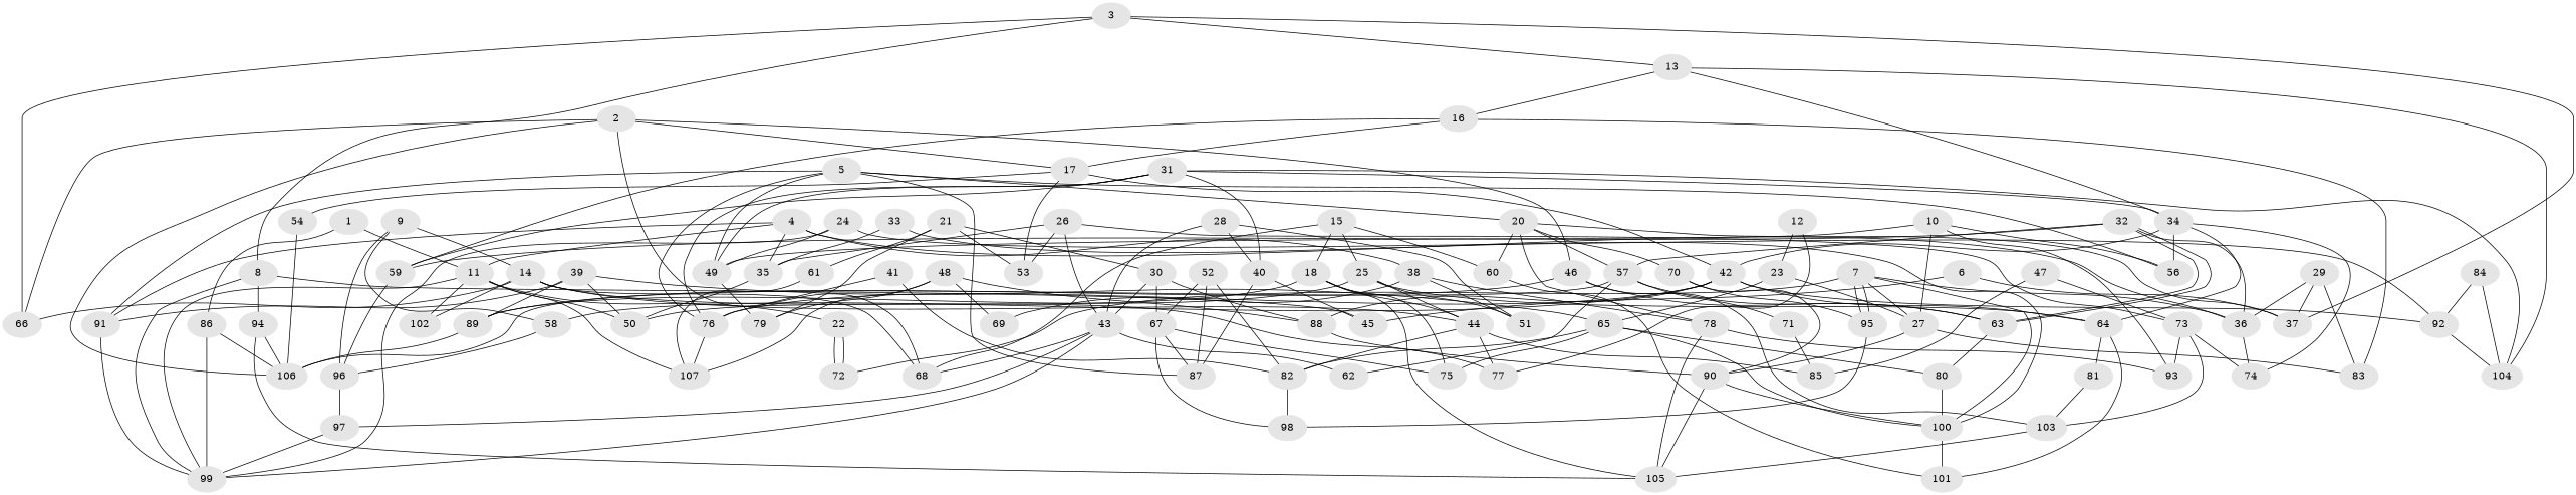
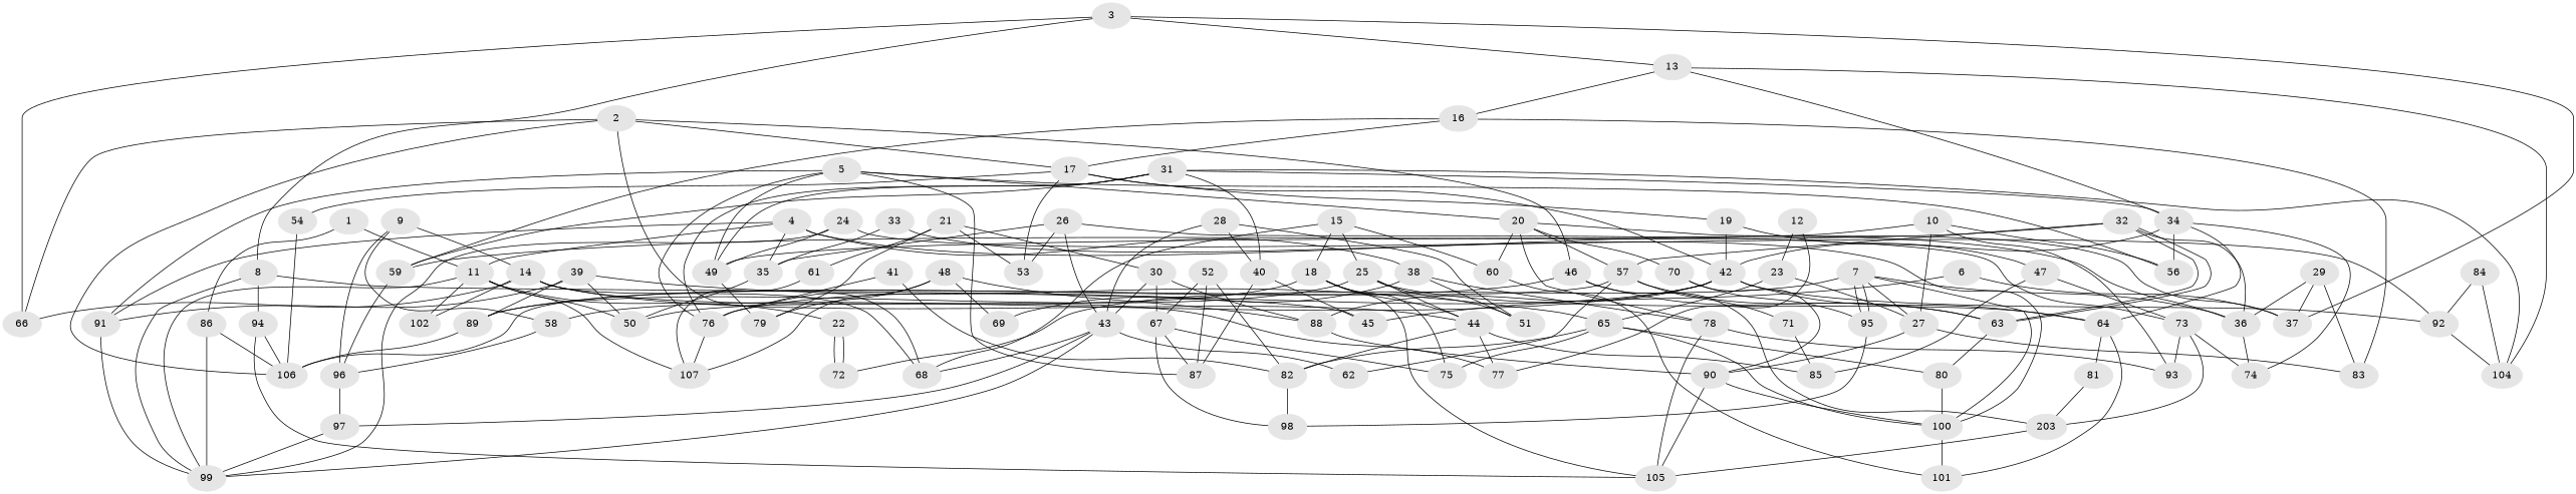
  graph {
    node [color=gray90 style=filled]
    1
    11
    86
    99
    22
    50
    102
    107
    106
    2
    17
    46
    66
    68
+   19
    42
    53
    54
    89
    63
-   103
+   103 [label=203]
    3
    8
    13
    37
    45
    94
    16
    34
    104
    4
    35
    36
    38
    91
    74
    78
    51
    69
    5
    20
    49
    56
    76
    87
    60
    57
    70
    79
    6
    7
    27
    72
    95
    100
    83
    90
    98
    101
    105
    9
    14
    58
    96
    77
    44
    97
    10
    93
    12
    23
    65
    59
    64
    82
    85
    15
    18
    25
    75
    47
    92
    88
    73
    62
    71
    21
    30
    61
    43
    67
    80
    24
    81
    26
    28
    40
    29
    31
    32
    33
    39
    41
    48
    52
    84
    1 -- 11
    1 -- 86
    11 -- 99
    11 -- 22
    11 -- 50
    11 -- 102
    11 -- 107
    86 -- 99
    86 -- 106
    22 -- 72
    22 -- 72
    2 -- 106
    2 -- 17
    2 -- 46
    2 -- 66
    2 -- 68
+   17 -- 19
    17 -- 42
    17 -- 53
    17 -- 54
    46 -- 89
    46 -- 63
    46 -- 103
+   19 -- 42
+   19 -- 47
    42 -- 76
    42 -- 58
    42 -- 64
    42 -- 92
    42 -- 88
    54 -- 106
    89 -- 106
    63 -- 80
    103 -- 105
    3 -- 66
    3 -- 8
    3 -- 13
    3 -- 37
    8 -- 99
    8 -- 45
    8 -- 94
    13 -- 16
    13 -- 34
    13 -- 104
    94 -- 106
    94 -- 105
    16 -- 17
    16 -- 83
    16 -- 59
    34 -- 42
    34 -- 74
    34 -- 56
    34 -- 64
    4 -- 11
    4 -- 35
    4 -- 36
    4 -- 38
    4 -- 91
    35 -- 50
    36 -- 74
    38 -- 78
    38 -- 51
    38 -- 69
    91 -- 99
    78 -- 105
    78 -- 93
    5 -- 91
    5 -- 20
    5 -- 49
    5 -- 56
    5 -- 76
    5 -- 87
    20 -- 37
    20 -- 78
    20 -- 60
    20 -- 57
    20 -- 70
    49 -- 79
    76 -- 107
    60 -- 101
    57 -- 106
    57 -- 63
    57 -- 62
    57 -- 71
    70 -- 95
    70 -- 90
    6 -- 37
    6 -- 45
    7 -- 36
    7 -- 27
    7 -- 72
    7 -- 95
    7 -- 95
    7 -- 100
    27 -- 83
    27 -- 90
    95 -- 98
    100 -- 101
    90 -- 100
    90 -- 105
    9 -- 14
    9 -- 58
    9 -- 96
    14 -- 102
    14 -- 66
    14 -- 68
    14 -- 77
    14 -- 44
    58 -- 96
    96 -- 97
    44 -- 77
    44 -- 82
    44 -- 85
    97 -- 99
    10 -- 49
    10 -- 56
    10 -- 27
    10 -- 93
    12 -- 77
    12 -- 23
    23 -- 27
    23 -- 65
    65 -- 100
    65 -- 82
    65 -- 75
    65 -- 80
    59 -- 96
    64 -- 101
    64 -- 81
    82 -- 98
    15 -- 68
    15 -- 60
    15 -- 18
    15 -- 25
    18 -- 50
    18 -- 105
    18 -- 44
    18 -- 75
    25 -- 89
    25 -- 51
    25 -- 44
    25 -- 64
    47 -- 85
    47 -- 73
    92 -- 104
    88 -- 90
    73 -- 103
    73 -- 74
    73 -- 93
    71 -- 85
    21 -- 53
    21 -- 79
    21 -- 30
    21 -- 61
    30 -- 88
    30 -- 43
    30 -- 67
    61 -- 107
    43 -- 99
    43 -- 68
    43 -- 97
    43 -- 62
    67 -- 87
    67 -- 98
    67 -- 75
    80 -- 100
    24 -- 99
    24 -- 49
    24 -- 92
    81 -- 103
    26 -- 53
    26 -- 35
    26 -- 73
    26 -- 43
    28 -- 51
    28 -- 43
    28 -- 40
    40 -- 45
    40 -- 87
    29 -- 37
    29 -- 36
    29 -- 83
    31 -- 34
    31 -- 104
    31 -- 49
    31 -- 76
    31 -- 59
    31 -- 40
    32 -- 63
    32 -- 63
    32 -- 36
    32 -- 57
    32 -- 59
    33 -- 35
    33 -- 100
    39 -- 50
    39 -- 89
    39 -- 91
    39 -- 65
    41 -- 76
    41 -- 82
    48 -- 107
    48 -- 69
    48 -- 79
    48 -- 88
    52 -- 87
    52 -- 82
    52 -- 67
    84 -- 104
    84 -- 92
  }
